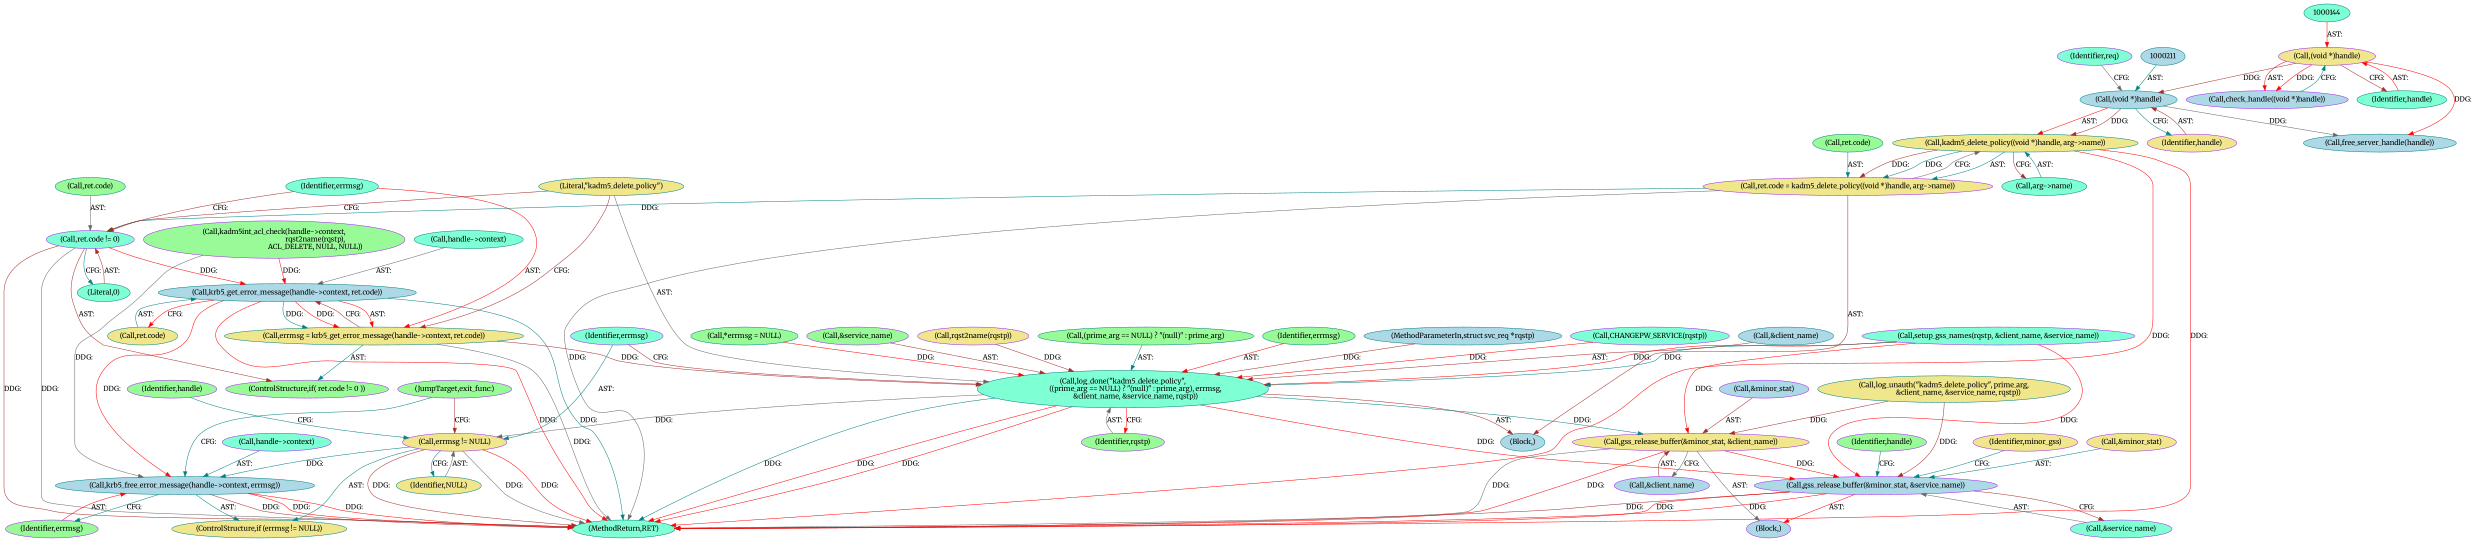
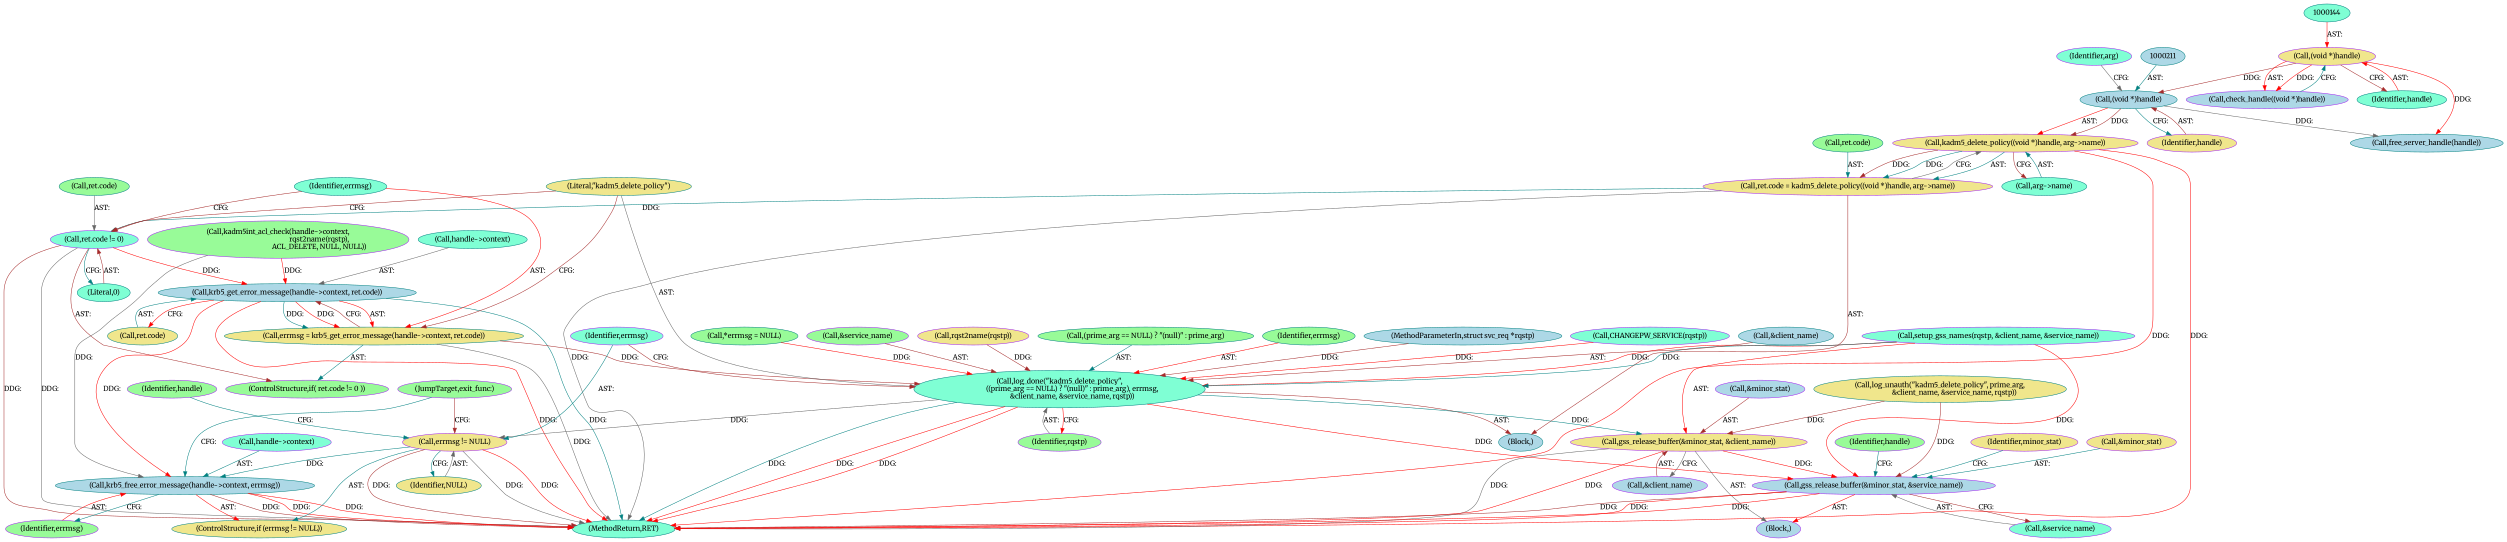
  digraph {
    fontname=Merriweather
    node [color=teal fillcolor=khaki fontname=Merriweather style=filled]
    edge [color=red fontname=Merriweather]
-   n1 [label="(Call,kadm5_delete_policy((void *)handle, arg->name))"]
+   n1 [color=purple label="(Call,kadm5_delete_policy((void *)handle, arg->name))"]
    n2 [color=purple label="(Call,ret.code = kadm5_delete_policy((void *)handle, arg->name))"]
    n3 [fillcolor=aquamarine label="(MethodReturn,RET)"]
    n4 [fillcolor=aquamarine label="(Call,arg->name)"]
    n5 [color=purple fillcolor=aquamarine label="(Call,ret.code != 0)"]
    n6 [fillcolor=lightblue label="(Block,)"]
    n7 [fillcolor=lightblue label="(Call,(void *)handle)"]
    n8 [color=purple label="(Identifier,handle)"]
    n9 [fillcolor=lightblue label="(Call,free_server_handle(handle))"]
    n10 [color=purple label="(Call,(void *)handle)"]
    n11 [color=purple fillcolor=lightblue label="(Call,check_handle((void *)handle))"]
    n12 [fillcolor=aquamarine label="(Identifier,handle)"]
    n13 [fillcolor=lightblue label="(Call,krb5_get_error_message(handle->context, ret.code))"]
    n14 [color=purple fillcolor=palegreen label="(ControlStructure,if( ret.code != 0 ))"]
    n15 [fillcolor=aquamarine label="(Literal,0)"]
    n16 [label="(Call,errmsg = krb5_get_error_message(handle->context, ret.code))"]
    n17 [fillcolor=lightblue label="(Call,krb5_free_error_message(handle->context, errmsg))"]
    n18 [label="(Call,ret.code)"]
    n19 [fillcolor=aquamarine label="(Call,log_done(\"kadm5_delete_policy\",\n                 ((prime_arg == NULL) ? \"(null)\" : prime_arg), errmsg,\n                 &client_name, &service_name, rqstp))"]
    n20 [label="(ControlStructure,if (errmsg != NULL))"]
    n21 [color=purple fillcolor=palegreen label="(Identifier,errmsg)"]
    n22 [color=purple label="(Call,errmsg != NULL)"]
    n23 [color=purple label="(Call,gss_release_buffer(&minor_stat, &client_name))"]
    n24 [color=purple fillcolor=lightblue label="(Call,gss_release_buffer(&minor_stat, &service_name))"]
    n25 [color=purple fillcolor=palegreen label="(Identifier,rqstp)"]
    n26 [label="(Identifier,NULL)"]
    n27 [color=purple fillcolor=lightblue label="(Block,)"]
    n28 [color=purple fillcolor=lightblue label="(Call,&client_name)"]
    n29 [color=purple fillcolor=aquamarine label="(Call,&service_name)"]
    n30 [color=purple fillcolor=aquamarine label="(Call,CHANGEPW_SERVICE(rqstp))"]
    n31 [color=purple fillcolor=aquamarine label="(Call,handle->context)"]
    n32 [color=purple fillcolor=palegreen label="(Identifier,handle)"]
    n33 [fillcolor=aquamarine label="(Identifier,errmsg)"]
    n34 [label="(Literal,\"kadm5_delete_policy\")"]
    n35 [color=purple fillcolor=aquamarine label="(Identifier,errmsg)"]
-   n36 [color=purple fillcolor=aquamarine label="(Identifier,req)"]
+   n36 [color=purple fillcolor=aquamarine label="(Identifier,arg)"]
    n37 [color=purple label="(Call,rqst2name(rqstp))"]
    n38 [color=purple label="(Call,&minor_stat)"]
    n39 [fillcolor=aquamarine label="(Call,handle->context)"]
    n40 [fillcolor=palegreen label="(Call,(prime_arg == NULL) ? \"(null)\" : prime_arg)"]
    n41 [fillcolor=palegreen label="(Identifier,errmsg)"]
    n42 [fillcolor=palegreen label="(Call,ret.code)"]
    n43 [color=purple fillcolor=lightblue label="(Call,&minor_stat)"]
    n44 [color=purple fillcolor=palegreen label="(Identifier,handle)"]
    n45 [fillcolor=lightblue label="(MethodParameterIn,struct svc_req *rqstp)"]
    n46 [color=purple fillcolor=palegreen label="(JumpTarget,exit_func:)"]
    n47 [label="(Call,log_unauth(\"kadm5_delete_policy\", prime_arg,\n                   &client_name, &service_name, rqstp))"]
    n48 [color=purple fillcolor=aquamarine label="(Call,setup_gss_names(rqstp, &client_name, &service_name))"]
    n49 [fillcolor=lightblue label="(Call,&client_name)"]
    n50 [fillcolor=palegreen label="(Call,*errmsg = NULL)"]
-   n51 [color=purple label="(Identifier,minor_gss)"]
+   n51 [color=purple label="(Identifier,minor_stat)"]
    n52 [color=purple fillcolor=palegreen label="(Call,kadm5int_acl_check(handle->context,\n                                                       rqst2name(rqstp),\n                                                       ACL_DELETE, NULL, NULL))"]
    n53 [color=purple fillcolor=palegreen label="(Call,&service_name)"]
    n54 [fillcolor=palegreen label="(Call,ret.code)"]
    1000211 [fillcolor=lightblue]
    1000144 [fillcolor=aquamarine]
    n1 -> n2 [color=teal label="AST: "]
    n1 -> n2 [color=brown label="DDG: "]
    n1 -> n2 [color=teal label="DDG: "]
    n1 -> n3 [label="DDG: "]
    n1 -> n3 [label="DDG: "]
    n1 -> n4 [color=brown label="CFG: "]
    n2 -> n1 [color=gray40 label="CFG: "]
    n2 -> n3 [color=gray40 label="DDG: "]
    n2 -> n5 [color=teal label="DDG: "]
    n2 -> n6 [color=brown label="AST: "]
    n4 -> n1 [color=teal label="AST: "]
    n5 -> n3 [color=gray40 label="DDG: "]
    n5 -> n3 [color=brown label="DDG: "]
    n5 -> n13 [label="DDG: "]
    n5 -> n14 [color=brown label="AST: "]
    n5 -> n15 [color=teal label="CFG: "]
    n7 -> n1 [label="AST: "]
    n7 -> n1 [color=brown label="DDG: "]
    n7 -> n8 [color=teal label="CFG: "]
    n7 -> n9 [color=gray40 label="DDG: "]
    n8 -> n7 [color=brown label="AST: "]
    n10 -> n7 [color=brown label="DDG: "]
    n10 -> n9 [label="DDG: "]
    n10 -> n11 [label="AST: "]
    n10 -> n11 [label="DDG: "]
    n10 -> n12 [color=brown label="CFG: "]
    n11 -> n10 [color=teal label="CFG: "]
    n12 -> n10 [label="AST: "]
    n13 -> n3 [label="DDG: "]
    n13 -> n3 [color=teal label="DDG: "]
    n13 -> n16 [label="AST: "]
    n13 -> n16 [color=teal label="DDG: "]
    n13 -> n16 [label="DDG: "]
    n13 -> n17 [label="DDG: "]
    n13 -> n18 [label="CFG: "]
    n15 -> n5 [color=brown label="AST: "]
    n16 -> n3 [color=gray40 label="DDG: "]
    n16 -> n13 [color=brown label="CFG: "]
    n16 -> n14 [color=teal label="AST: "]
    n16 -> n19 [color=brown label="DDG: "]
    n17 -> n3 [label="DDG: "]
    n17 -> n3 [color=brown label="DDG: "]
    n17 -> n3 [label="DDG: "]
-   n17 -> n20 [color=teal label="AST: "]
+   n17 -> n20 [label="AST: "]
    n17 -> n21 [color=teal label="CFG: "]
    n18 -> n13 [color=teal label="AST: "]
    n19 -> n3 [color=teal label="DDG: "]
    n19 -> n3 [label="DDG: "]
    n19 -> n3 [label="DDG: "]
    n19 -> n6 [color=brown label="AST: "]
    n19 -> n22 [color=gray40 label="DDG: "]
    n19 -> n23 [color=teal label="DDG: "]
    n19 -> n24 [label="DDG: "]
    n19 -> n25 [label="CFG: "]
    n21 -> n17 [label="AST: "]
    n22 -> n3 [label="DDG: "]
    n22 -> n3 [color=brown label="DDG: "]
    n22 -> n3 [color=gray40 label="DDG: "]
    n22 -> n17 [color=teal label="DDG: "]
    n22 -> n20 [color=teal label="AST: "]
    n22 -> n26 [color=teal label="CFG: "]
    n23 -> n3 [color=gray40 label="DDG: "]
    n23 -> n3 [label="DDG: "]
    n23 -> n24 [label="DDG: "]
    n23 -> n27 [color=gray40 label="AST: "]
    n23 -> n28 [color=gray40 label="CFG: "]
    n24 -> n3 [label="DDG: "]
    n24 -> n3 [color=brown label="DDG: "]
    n24 -> n3 [label="DDG: "]
    n24 -> n27 [label="AST: "]
    n24 -> n29 [color=brown label="CFG: "]
    n25 -> n19 [color=gray40 label="AST: "]
    n26 -> n22 [color=gray40 label="AST: "]
    n28 -> n23 [color=brown label="AST: "]
    n29 -> n24 [color=gray40 label="AST: "]
    n30 -> n19 [label="DDG: "]
    n31 -> n17 [color=teal label="AST: "]
    n32 -> n22 [color=teal label="CFG: "]
    n33 -> n5 [color=brown label="CFG: "]
    n33 -> n16 [label="AST: "]
    n34 -> n5 [color=brown label="CFG: "]
    n34 -> n16 [color=brown label="CFG: "]
    n34 -> n19 [color=gray40 label="AST: "]
    n35 -> n19 [color=brown label="CFG: "]
    n35 -> n22 [color=teal label="AST: "]
    n36 -> n7 [color=gray40 label="CFG: "]
    n37 -> n19 [color=brown label="DDG: "]
    n38 -> n24 [color=teal label="AST: "]
    n39 -> n13 [color=gray40 label="AST: "]
    n40 -> n19 [color=teal label="AST: "]
    n41 -> n19 [label="AST: "]
    n42 -> n5 [color=gray40 label="AST: "]
    n43 -> n23 [color=brown label="AST: "]
    n44 -> n24 [color=teal label="CFG: "]
    n45 -> n19 [color=brown label="DDG: "]
    n46 -> n17 [color=teal label="CFG: "]
    n46 -> n22 [color=brown label="CFG: "]
    n47 -> n23 [color=brown label="DDG: "]
    n47 -> n24 [color=brown label="DDG: "]
    n48 -> n19 [label="DDG: "]
    n48 -> n19 [color=teal label="DDG: "]
-   n48 -> n23 [label="DDG: "]
+   n48 -> n23 [label="AST: "]
    n48 -> n24 [label="DDG: "]
    n49 -> n19 [color=brown label="AST: "]
    n50 -> n19 [label="DDG: "]
    n51 -> n24 [color=teal label="CFG: "]
    n52 -> n13 [label="DDG: "]
    n52 -> n17 [color=gray40 label="DDG: "]
    n53 -> n19 [color=brown label="AST: "]
    n54 -> n2 [color=teal label="AST: "]
    1000211 -> n7 [color=teal label="AST: "]
    1000144 -> n10 [label="AST: "]
  }
